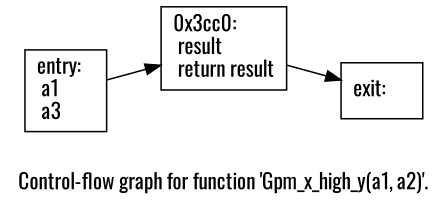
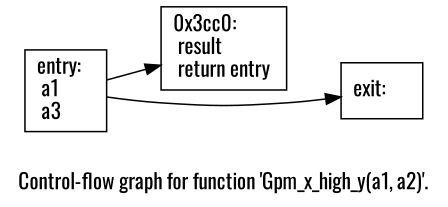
  digraph {
    fontname=Oswald
    label="Control-flow graph for function 'Gpm_x_high_y(a1, a2)'."
    rankdir=LR
    node [fontname=Oswald shape=record]
    edge [fontname=Oswald]
    n1 [label="{entry:\l  a1\l  a3\l}"]
-   n2 [label="{0x3cc0:\l  result\l  return result\l}"]
+   n2 [label="{0x3cc0:\l  result\l  return entry\l}"]
    n3 [label="{exit:\l}"]
    n1 -> n2
-   n2 -> n3
+   n1 -> n3
  }
